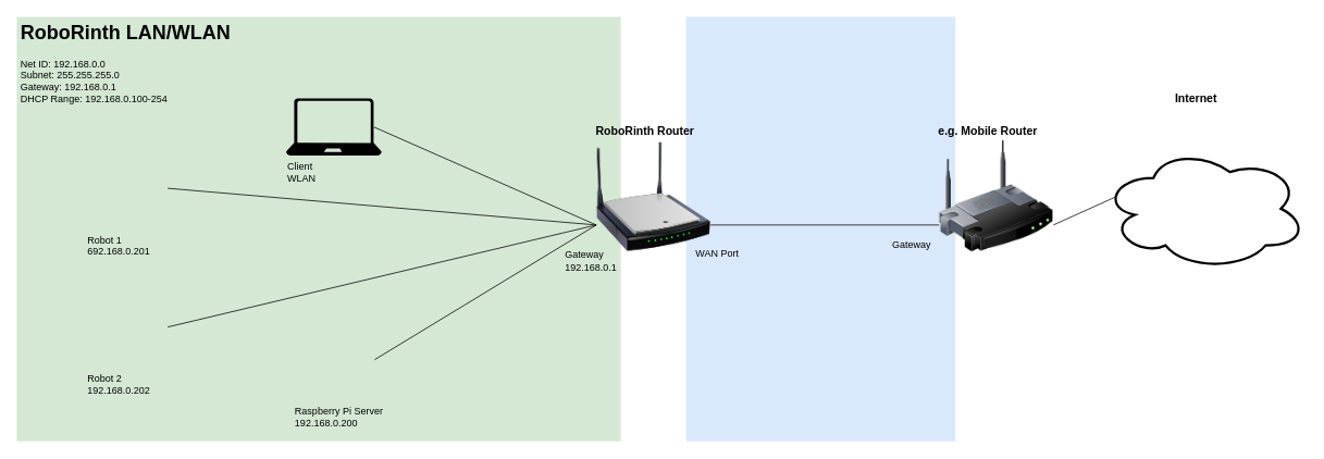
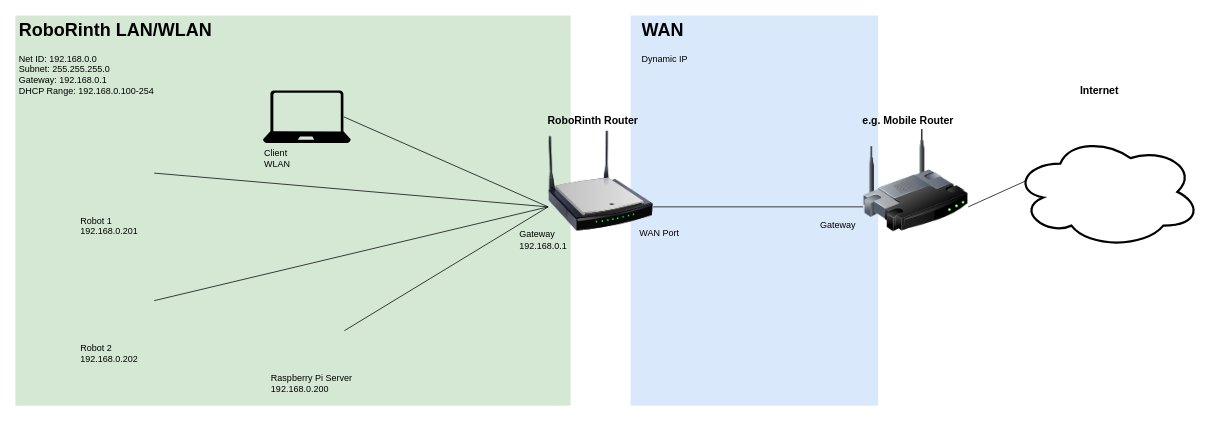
  <mxCell id="0" style=";html=1;" />
  <mxCell id="1" style=";html=1;" parent="0" />
  <mxCell id="2" value="" style="whiteSpace=wrap;html=1;fillColor=#dae8fc;fontSize=14;strokeColor=none;verticalAlign=top;" parent="1" vertex="1"><mxGeometry x="840" y="20" width="330" height="520" as="geometry" /></mxCell>
  <mxCell id="3" value="" style="whiteSpace=wrap;html=1;fillColor=#d5e8d4;fontSize=14;strokeColor=none;verticalAlign=top;" parent="1" vertex="1"><mxGeometry x="20" y="20" width="740" height="520" as="geometry" /></mxCell>
  <mxCell id="4" value="&lt;h1&gt;RoboRinth LAN/WLAN&lt;br&gt;&lt;/h1&gt;&lt;p&gt;Net ID: 192.168.0.0&lt;br&gt;Subnet: 255.255.255.0&lt;br&gt;Gateway: 192.168.0.1&lt;br&gt;DHCP Range: 192.168.0.100-254&lt;br&gt;&lt;br&gt;&lt;/p&gt;" style="text;html=1;strokeColor=none;fillColor=none;spacing=5;spacingTop=-20;whiteSpace=wrap;overflow=hidden;rounded=0;" parent="1" vertex="1"><mxGeometry x="20" y="20" width="270" height="120" as="geometry" /></mxCell>
  <mxCell id="5" value="" style="image;html=1;labelBackgroundColor=#ffffff;image=img/lib/clip_art/networking/Wireless_Router_N_128x128.png" parent="1" vertex="1"><mxGeometry x="730" y="170" width="140" height="140" as="geometry" /></mxCell>
  <mxCell id="6" value="Robot 2&lt;br&gt;192.168.0.202" style="shape=image;html=1;verticalAlign=top;verticalLabelPosition=bottom;labelBackgroundColor=none;imageAspect=0;aspect=fixed;image=https://cdn0.iconfinder.com/data/icons/star-wars/512/r2d2-128.png;align=left;" parent="1" vertex="1"><mxGeometry x="105" y="350" width="100" height="100" as="geometry" /></mxCell>
- <mxCell id="7" value="Robot 1&lt;br&gt;&lt;div align=&quot;left&quot;&gt;692.168.0.201&lt;br&gt;&lt;/div&gt;" style="shape=image;html=1;verticalAlign=top;verticalLabelPosition=bottom;labelBackgroundColor=none;imageAspect=0;aspect=fixed;image=https://cdn0.iconfinder.com/data/icons/star-wars/512/c3po-128.png;align=left;" parent="1" vertex="1"><mxGeometry x="105" y="180" width="100" height="100" as="geometry" /></mxCell>
+ <mxCell id="7" value="Robot 1&lt;br&gt;&lt;div align=&quot;left&quot;&gt;192.168.0.201&lt;br&gt;&lt;/div&gt;" style="shape=image;html=1;verticalAlign=top;verticalLabelPosition=bottom;labelBackgroundColor=none;imageAspect=0;aspect=fixed;image=https://cdn0.iconfinder.com/data/icons/star-wars/512/c3po-128.png;align=left;" parent="1" vertex="1"><mxGeometry x="105" y="180" width="100" height="100" as="geometry" /></mxCell>
  <mxCell id="8" value="Raspberry Pi Server&lt;br&gt;192.168.0.200" style="shape=image;html=1;verticalAlign=top;verticalLabelPosition=bottom;labelBackgroundColor=none;imageAspect=0;aspect=fixed;image=https://cdn1.iconfinder.com/data/icons/system-black-octagons/512/raspberry-128.png;align=left;" parent="1" vertex="1"><mxGeometry x="358.5" y="390" width="100" height="100" as="geometry" /></mxCell>
  <mxCell id="9" value="Client&lt;br&gt;WLAN" style="pointerEvents=1;shadow=0;dashed=0;html=1;strokeColor=none;labelPosition=center;verticalLabelPosition=bottom;verticalAlign=top;align=left;shape=mxgraph.azure.laptop;fillColor=#000000;" parent="1" vertex="1"><mxGeometry x="350" y="120" width="117" height="70" as="geometry" /></mxCell>
  <mxCell id="10" value="" style="endArrow=none;html=1;exitX=0.92;exitY=0.5;exitDx=0;exitDy=0;exitPerimeter=0;entryX=0;entryY=0.75;entryDx=0;entryDy=0;" parent="1" source="9" target="5" edge="1"><mxGeometry width="50" height="50" relative="1" as="geometry"><mxPoint x="790" y="520" as="sourcePoint" /><mxPoint x="680" y="220" as="targetPoint" /></mxGeometry></mxCell>
  <mxCell id="11" value="" style="endArrow=none;html=1;exitX=1;exitY=0.5;exitDx=0;exitDy=0;entryX=0;entryY=0.75;entryDx=0;entryDy=0;" parent="1" source="8" target="5" edge="1"><mxGeometry width="50" height="50" relative="1" as="geometry"><mxPoint x="730" y="540" as="sourcePoint" /><mxPoint x="780" y="490" as="targetPoint" /></mxGeometry></mxCell>
  <mxCell id="12" value="" style="endArrow=none;html=1;entryX=0;entryY=0.75;entryDx=0;entryDy=0;exitX=1;exitY=0.5;exitDx=0;exitDy=0;" parent="1" source="6" target="5" edge="1"><mxGeometry width="50" height="50" relative="1" as="geometry"><mxPoint x="622" y="330" as="sourcePoint" /><mxPoint x="692.711" y="280" as="targetPoint" /></mxGeometry></mxCell>
  <mxCell id="13" value="" style="endArrow=none;html=1;exitX=1;exitY=0.5;exitDx=0;exitDy=0;entryX=0;entryY=0.75;entryDx=0;entryDy=0;" parent="1" source="7" target="5" edge="1"><mxGeometry width="50" height="50" relative="1" as="geometry"><mxPoint x="700" y="560" as="sourcePoint" /><mxPoint x="700" y="270" as="targetPoint" /></mxGeometry></mxCell>
  <mxCell id="14" value="&lt;div align=&quot;left&quot;&gt;Gateway&lt;br&gt;192.168.0.1&lt;br&gt;&lt;/div&gt;" style="text;html=1;strokeColor=none;fillColor=none;align=left;verticalAlign=middle;whiteSpace=wrap;rounded=0;labelBackgroundColor=none;" parent="1" vertex="1"><mxGeometry x="690" y="293.5" width="120" height="50" as="geometry" /></mxCell>
  <mxCell id="15" value="RoboRinth Router" style="text;html=1;strokeColor=none;fillColor=none;align=center;verticalAlign=middle;whiteSpace=wrap;rounded=0;labelBackgroundColor=none;fontColor=#000000;fontStyle=1;fontSize=14;" parent="1" vertex="1"><mxGeometry x="720" y="145" width="140" height="30" as="geometry" /></mxCell>
  <mxCell id="16" value="e.g. Mobile Router" style="text;html=1;strokeColor=none;fillColor=none;align=center;verticalAlign=middle;whiteSpace=wrap;rounded=0;labelBackgroundColor=none;fontColor=#000000;fontStyle=1;fontSize=14;" parent="1" vertex="1"><mxGeometry x="1140" y="145" width="140" height="30" as="geometry" /></mxCell>
  <mxCell id="17" value="Internet" style="text;html=1;strokeColor=none;fillColor=none;align=center;verticalAlign=middle;whiteSpace=wrap;rounded=0;labelBackgroundColor=none;fontColor=#000000;fontStyle=1;fontSize=14;" parent="1" vertex="1"><mxGeometry x="1395" y="105" width="140" height="30" as="geometry" /></mxCell>
  <mxCell id="18" value="" style="endArrow=none;html=1;fontSize=14;fontColor=#000000;exitX=1;exitY=0.75;exitDx=0;exitDy=0;entryX=0;entryY=0.75;entryDx=0;entryDy=0;" parent="1" source="5" target="23" edge="1"><mxGeometry width="50" height="50" relative="1" as="geometry"><mxPoint x="990" y="350" as="sourcePoint" /><mxPoint x="1155" y="273.724" as="targetPoint" /></mxGeometry></mxCell>
  <mxCell id="19" value="&lt;div align=&quot;left&quot;&gt;WAN Port&lt;br&gt;&lt;/div&gt;" style="text;html=1;strokeColor=none;fillColor=none;align=left;verticalAlign=middle;whiteSpace=wrap;rounded=0;labelBackgroundColor=none;" parent="1" vertex="1"><mxGeometry x="850" y="285" width="120" height="50" as="geometry" /></mxCell>
+ <mxCell id="20" value="&lt;h1&gt;WAN&lt;br&gt;&lt;/h1&gt;&lt;p&gt;Dynamic IP&lt;br&gt;&lt;/p&gt;" style="text;html=1;strokeColor=none;fillColor=none;spacing=5;spacingTop=-20;whiteSpace=wrap;overflow=hidden;rounded=0;" parent="1" vertex="1"><mxGeometry x="850" y="20" width="270" height="120" as="geometry" /></mxCell>
  <mxCell id="21" value="&lt;div align=&quot;left&quot;&gt;Gateway&lt;br&gt;&lt;/div&gt;" style="text;html=1;strokeColor=none;fillColor=none;align=left;verticalAlign=middle;whiteSpace=wrap;rounded=0;labelBackgroundColor=none;" parent="1" vertex="1"><mxGeometry x="1091" y="273.5" width="120" height="50" as="geometry" /></mxCell>
  <mxCell id="22" value="" style="ellipse;shape=cloud;whiteSpace=wrap;html=1;labelBackgroundColor=none;fillColor=none;fontSize=14;fontColor=#000000;align=left;strokeWidth=3;" parent="1" vertex="1"><mxGeometry x="1350" y="180" width="250" height="150" as="geometry" /></mxCell>
  <mxCell id="23" value="" style="image;html=1;labelBackgroundColor=#ffffff;image=img/lib/clip_art/networking/Wireless_Router_128x128.png;strokeWidth=3;fillColor=none;fontSize=14;fontColor=#000000;align=left;" parent="1" vertex="1"><mxGeometry x="1150" y="170" width="140" height="140" as="geometry" /></mxCell>
  <mxCell id="24" value="" style="endArrow=none;html=1;fontSize=14;fontColor=#000000;entryX=0.07;entryY=0.4;entryDx=0;entryDy=0;entryPerimeter=0;exitX=1;exitY=0.75;exitDx=0;exitDy=0;" parent="1" source="23" target="22" edge="1"><mxGeometry width="50" height="50" relative="1" as="geometry"><mxPoint x="1260" y="430" as="sourcePoint" /><mxPoint x="1310" y="380" as="targetPoint" /></mxGeometry></mxCell>
